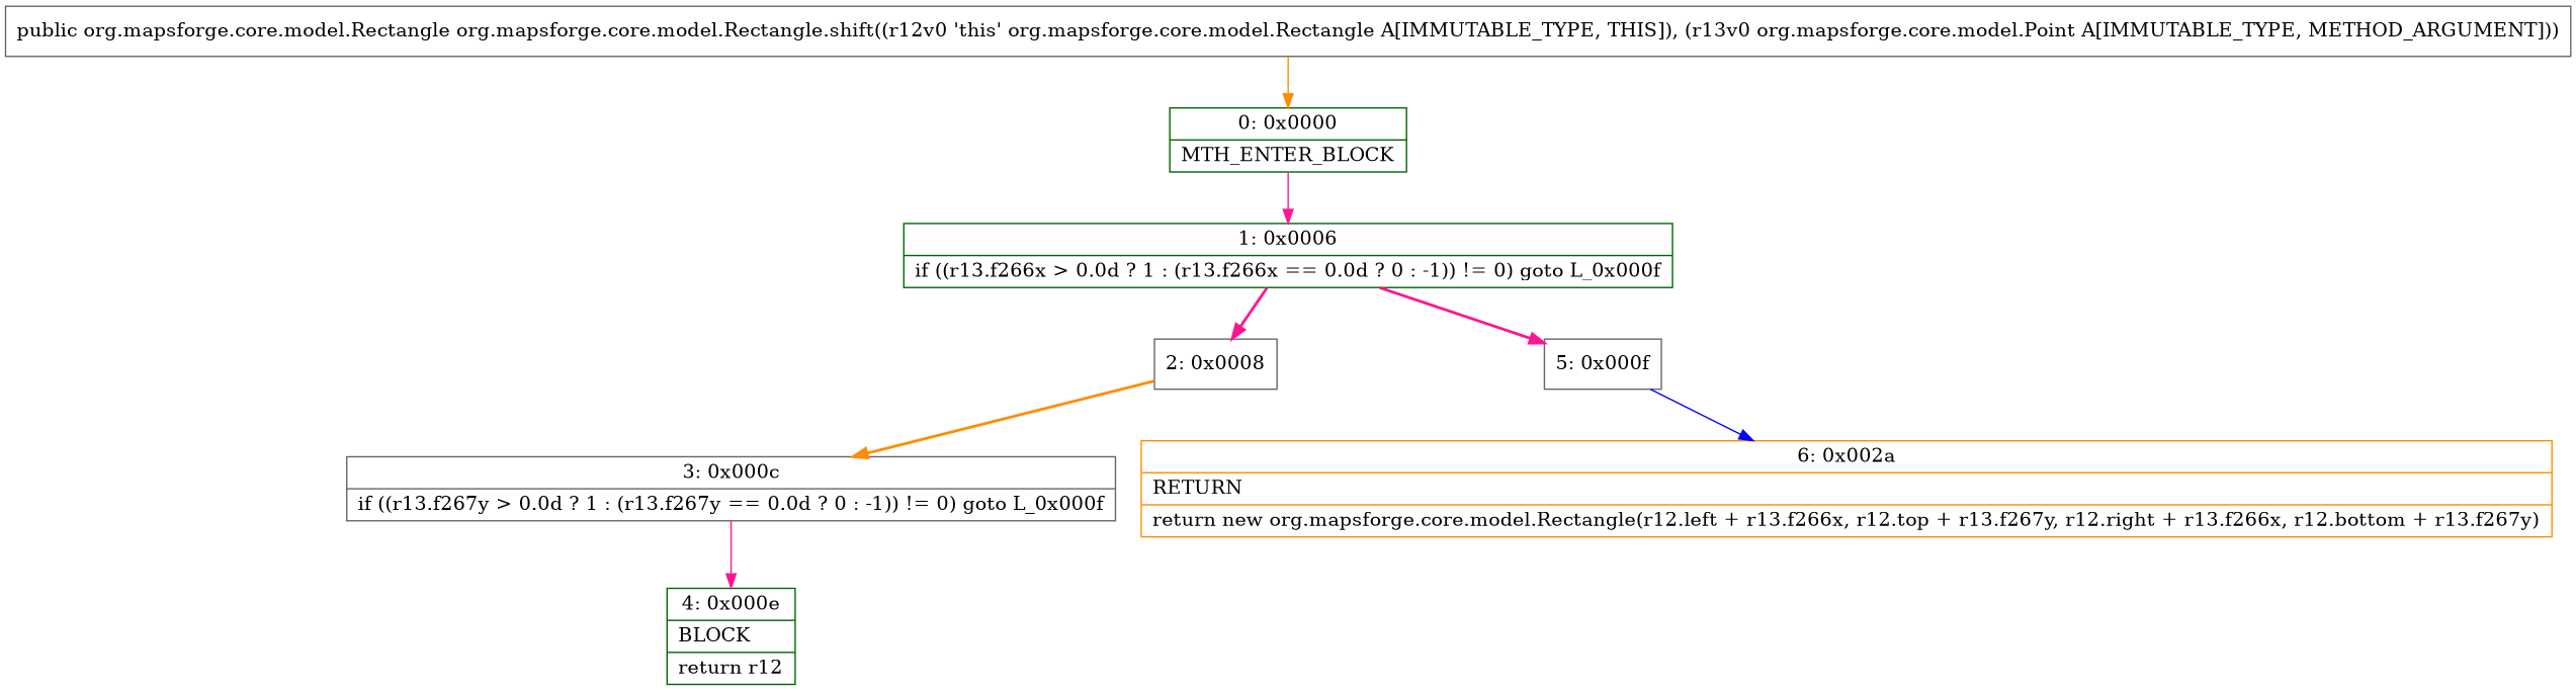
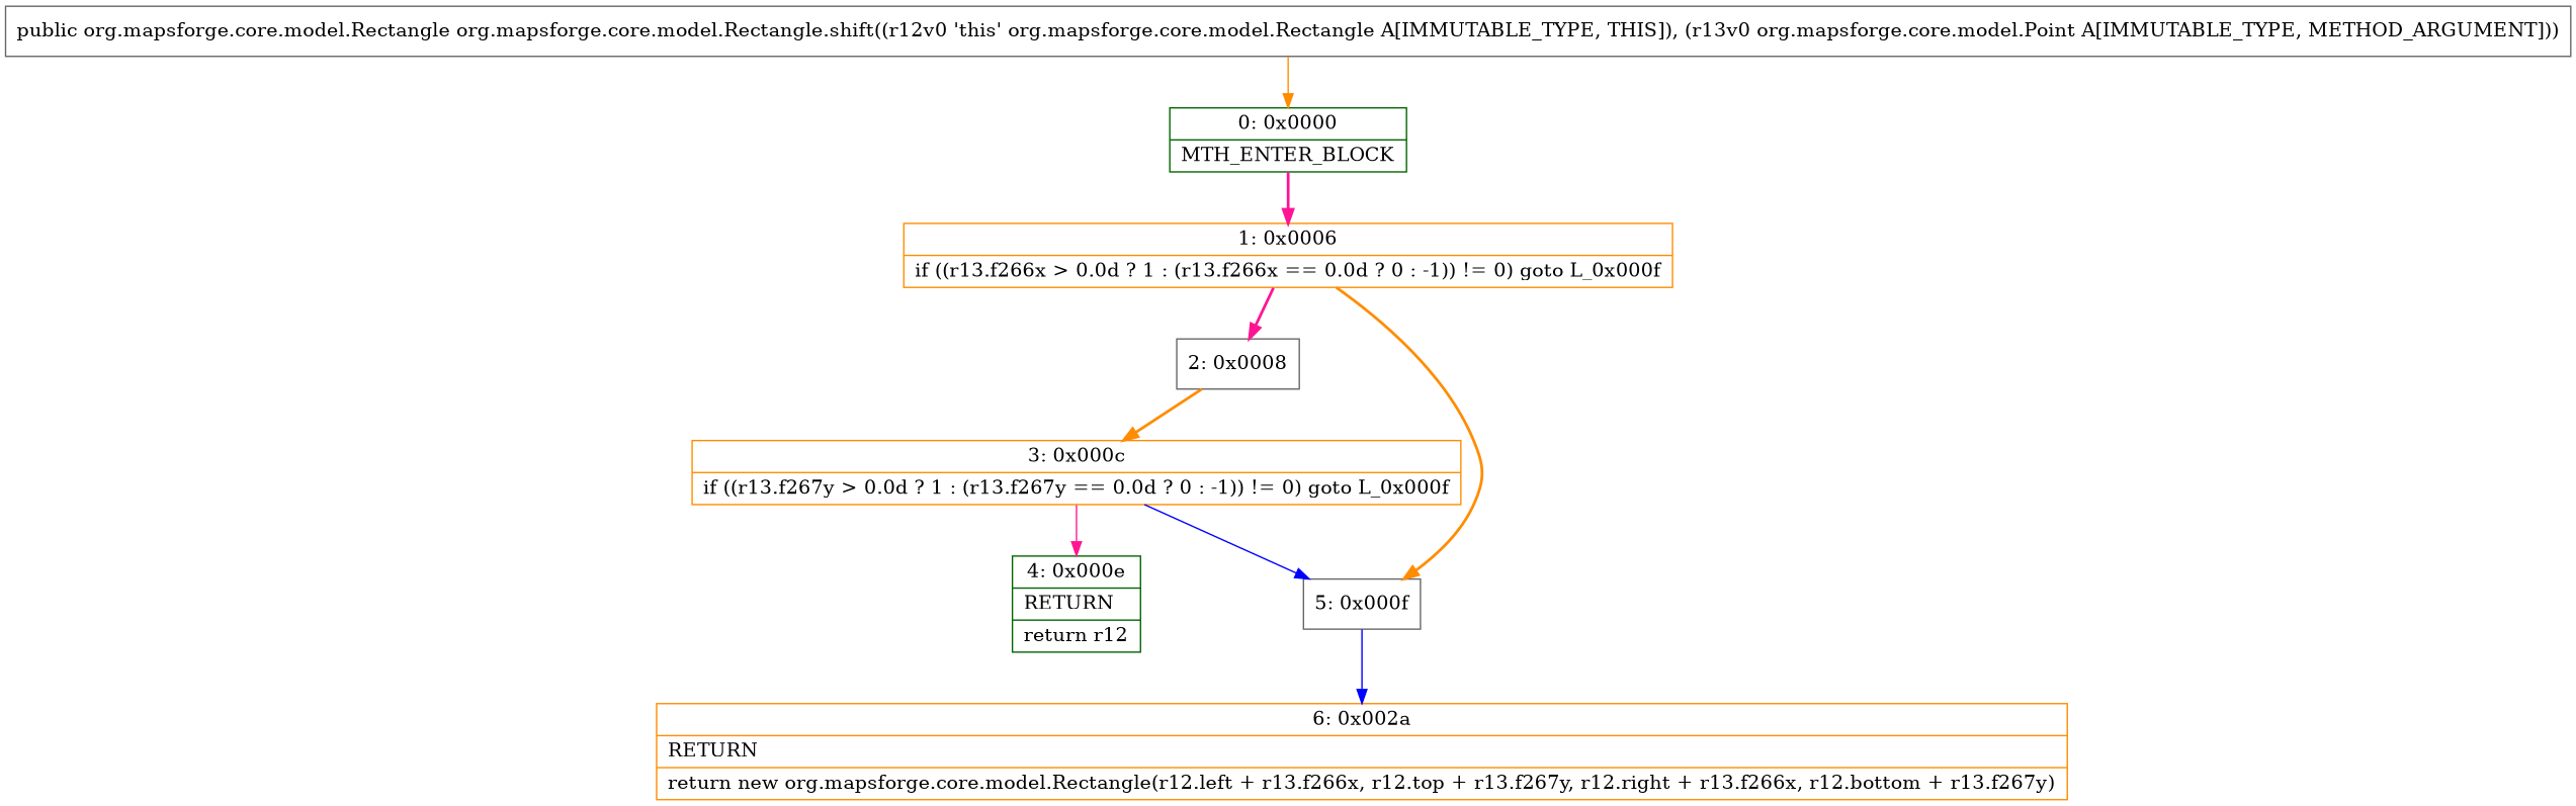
  digraph {
    node [color=darkgreen shape=record]
    edge [color=deeppink style=solid]
    n1 [label="{0\:\ 0x0000|MTH_ENTER_BLOCK\l}"]
-   n2 [label="{1\:\ 0x0006|if ((r13.f266x \> 0.0d ? 1 : (r13.f266x == 0.0d ? 0 : \-1)) != 0) goto L_0x000f\l}"]
+   n2 [color=darkorange label="{1\:\ 0x0006|if ((r13.f266x \> 0.0d ? 1 : (r13.f266x == 0.0d ? 0 : \-1)) != 0) goto L_0x000f\l}"]
    n3 [color=gray40 label="{2\:\ 0x0008}"]
    n4 [color=gray40 label="{5\:\ 0x000f}"]
-   n5 [color=gray40 label="{3\:\ 0x000c|if ((r13.f267y \> 0.0d ? 1 : (r13.f267y == 0.0d ? 0 : \-1)) != 0) goto L_0x000f\l}"]
+   n5 [color=darkorange label="{3\:\ 0x000c|if ((r13.f267y \> 0.0d ? 1 : (r13.f267y == 0.0d ? 0 : \-1)) != 0) goto L_0x000f\l}"]
    n6 [color=darkorange label="{6\:\ 0x002a|RETURN\l|return new org.mapsforge.core.model.Rectangle(r12.left + r13.f266x, r12.top + r13.f267y, r12.right + r13.f266x, r12.bottom + r13.f267y)\l}"]
-   n7 [label="{4\:\ 0x000e|BLOCK\l|return r12\l}"]
+   n7 [label="{4\:\ 0x000e|RETURN\l|return r12\l}"]
    n8 [color=gray40 label="{public org.mapsforge.core.model.Rectangle org.mapsforge.core.model.Rectangle.shift((r12v0 'this' org.mapsforge.core.model.Rectangle A[IMMUTABLE_TYPE, THIS]), (r13v0 org.mapsforge.core.model.Point A[IMMUTABLE_TYPE, METHOD_ARGUMENT])) }"]
-   n1 -> n2
+   n1 -> n2 [style=bold]
    n2 -> n3 [style=bold]
-   n2 -> n4 [style=bold]
+   n2 -> n4 [color=darkorange style=bold]
    n3 -> n5 [color=darkorange style=bold]
    n4 -> n6 [color=blue]
+   n5 -> n4 [color=blue]
    n5 -> n7
    n8 -> n1 [color=darkorange]
  }
